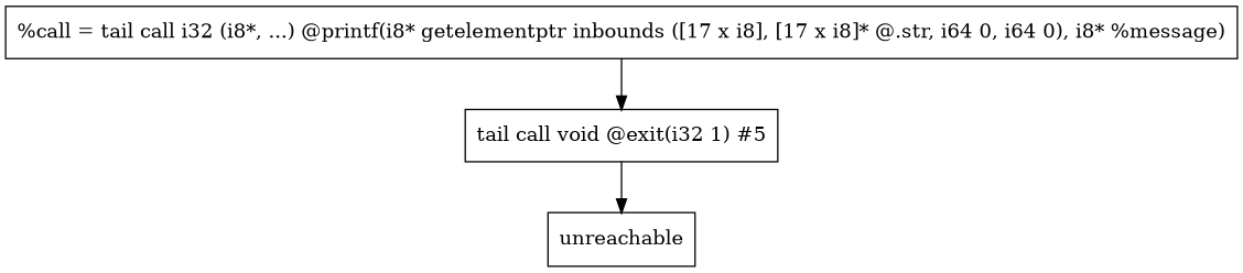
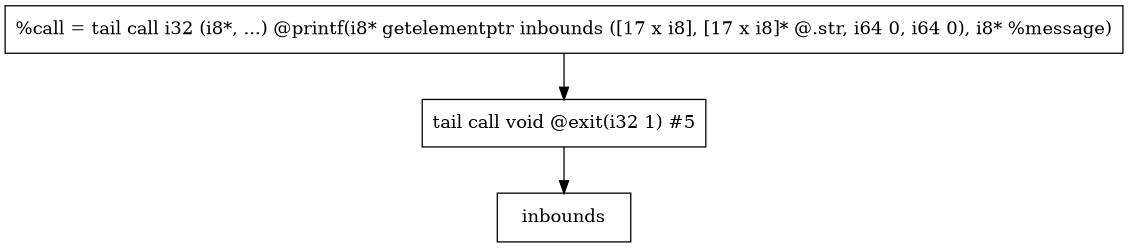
  digraph {
    node [shape=record]
    n1 [label="  %call = tail call i32 (i8*, ...) @printf(i8* getelementptr inbounds ([17 x i8], [17 x i8]* @.str, i64 0, i64 0), i8* %message)"]
    n2 [label="  tail call void @exit(i32 1) #5"]
-   n3 [label="  unreachable"]
+   n3 [label=inbounds]
    n1 -> n2
    n2 -> n3
  }
